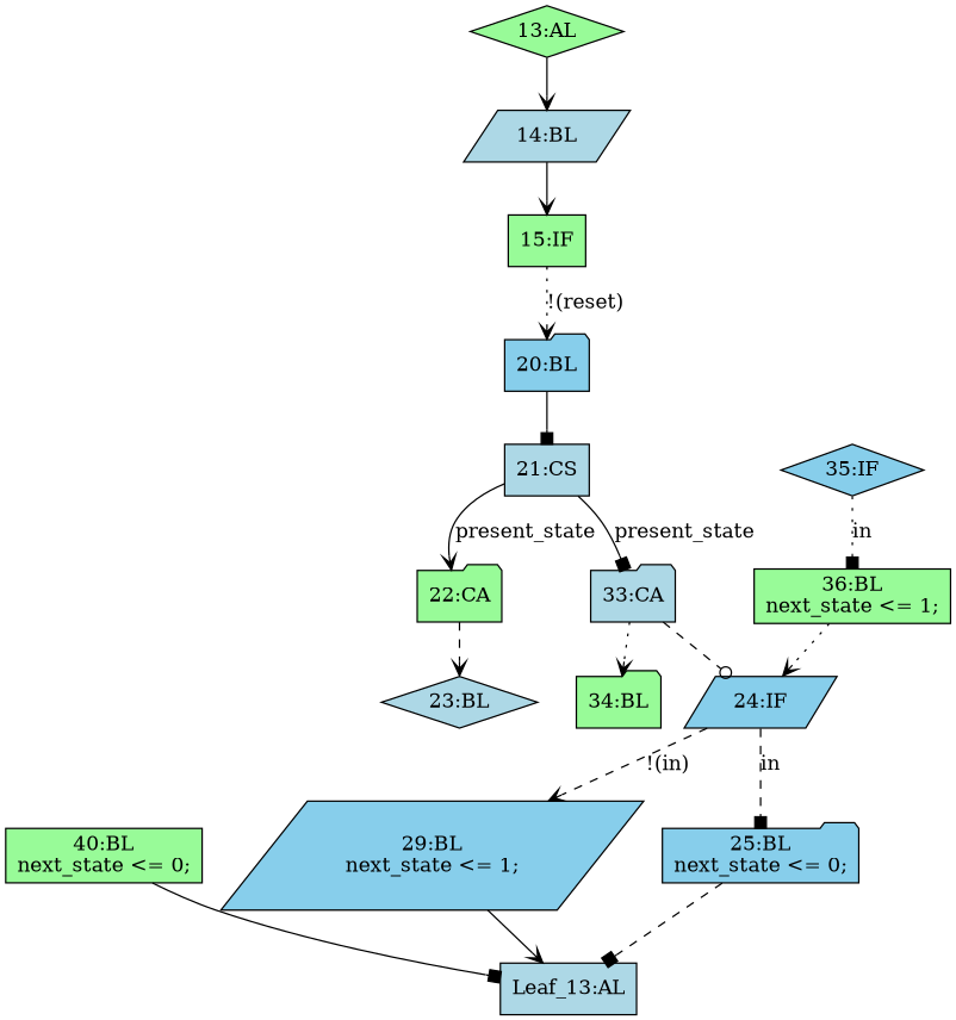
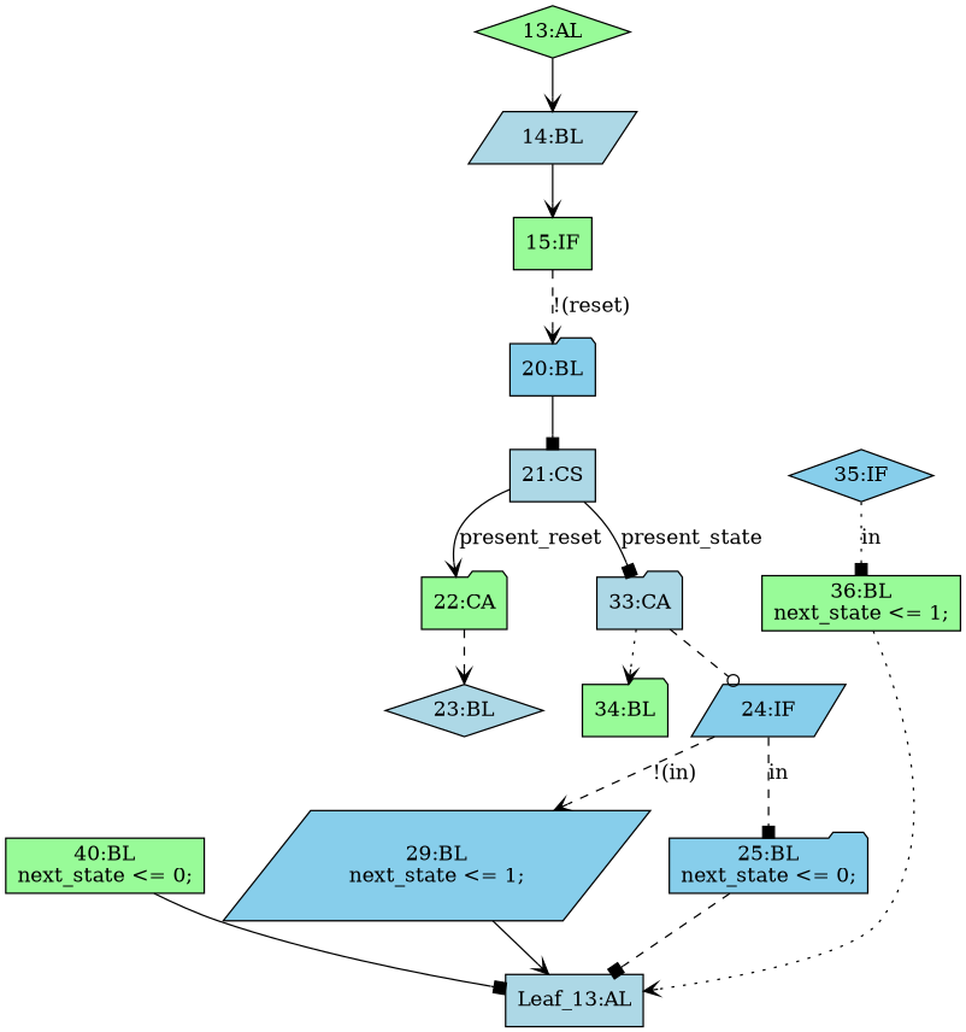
  strict digraph {
    node [fillcolor=palegreen shape=box statements="[]" style=filled typ=Block]
    edge [arrowhead=vee cond="[]" lineno=None style=solid]
    n1 [ast="<pyverilog.vparser.ast.Block object at 0x7f159b568dd0>" label="40:BL\nnext_state <= 0;" statements="[<pyverilog.vparser.ast.NonblockingSubstitution object at 0x7f159b5688d0>]"]
    n2 [def_var="['present_state', 'next_state']" fillcolor=lightblue label="Leaf_13:AL" statements="" typ=""]
    n3 [ast="<pyverilog.vparser.ast.Block object at 0x7f159b568e10>" fillcolor=lightblue label="14:BL" shape=parallelogram]
    n4 [ast="<pyverilog.vparser.ast.IfStatement object at 0x7f159b568e50>" label="15:IF" typ=IfStatement]
    n5 [ast="<pyverilog.vparser.ast.Block object at 0x7f159b568ed0>" fillcolor=skyblue label="20:BL" shape=folder]
    n6 [ast="<pyverilog.vparser.ast.CaseStatement object at 0x7f159b568f10>" fillcolor=lightblue label="21:CS" typ=CaseStatement]
    n7 [ast="<pyverilog.vparser.ast.Case object at 0x7f159b566050>" label="22:CA" shape=folder typ=Case]
    n8 [ast="<pyverilog.vparser.ast.Block object at 0x7f159b5660d0>" fillcolor=lightblue label="23:BL" shape=diamond]
    n9 [ast="<pyverilog.vparser.ast.IfStatement object at 0x7f159b566110>" fillcolor=skyblue label="24:IF" shape=parallelogram typ=IfStatement]
    n10 [ast="<pyverilog.vparser.ast.Block object at 0x7f159b566310>" fillcolor=skyblue label="25:BL\nnext_state <= 0;" shape=folder statements="[<pyverilog.vparser.ast.NonblockingSubstitution object at 0x7f159b566350>]"]
    n11 [ast="<pyverilog.vparser.ast.Block object at 0x7f159b566150>" fillcolor=skyblue label="29:BL\nnext_state <= 1;" shape=parallelogram statements="[<pyverilog.vparser.ast.NonblockingSubstitution object at 0x7f159b566190>]"]
    n12 [ast="<pyverilog.vparser.ast.Case object at 0x7f159b5664d0>" fillcolor=lightblue label="33:CA" shape=folder typ=Case]
    n13 [ast="<pyverilog.vparser.ast.Block object at 0x7f159b566550>" label="34:BL" shape=folder]
    n14 [ast="<pyverilog.vparser.ast.IfStatement object at 0x7f159b566590>" fillcolor=skyblue label="35:IF" shape=diamond typ=IfStatement]
    n15 [ast="<pyverilog.vparser.ast.Block object at 0x7f159b5665d0>" label="36:BL\nnext_state <= 1;" statements="[<pyverilog.vparser.ast.NonblockingSubstitution object at 0x7f159b566610>]"]
    n16 [ast="<pyverilog.vparser.ast.Always object at 0x7f159b566a10>" clk_sens=True label="13:AL" sens="['clk']" shape=diamond typ=Always use_var="['reset', 'present_state', 'in']"]
    n1 -> n2 [arrowhead=box]
    n3 -> n4
-   n4 -> n5 [cond="['reset']" label="!(reset)" lineno=15 style=dotted]
+   n4 -> n5 [cond="['reset']" label="!(reset)" lineno=15 style=dashed]
    n5 -> n6 [arrowhead=box]
-   n6 -> n7 [cond="['present_state']" label=present_state lineno=21]
+   n6 -> n7 [cond="['present_state']" label=present_reset lineno=21]
    n6 -> n12 [arrowhead=box cond="['present_state']" label=present_state lineno=21]
    n7 -> n8 [style=dashed]
    n9 -> n10 [arrowhead=box cond="['in']" label=in lineno=24 style=dashed]
    n9 -> n11 [cond="['in']" label="!(in)" lineno=24 style=dashed]
    n10 -> n2 [arrowhead=box style=dashed]
    n11 -> n2
    n12 -> n9 [arrowhead=odot style=dashed]
    n12 -> n13 [style=dotted]
    n14 -> n15 [arrowhead=box cond="['in']" label=in lineno=35 style=dotted]
-   n15 -> n9 [style=dotted]
+   n15 -> n2 [style=dotted]
    n16 -> n3
  }
